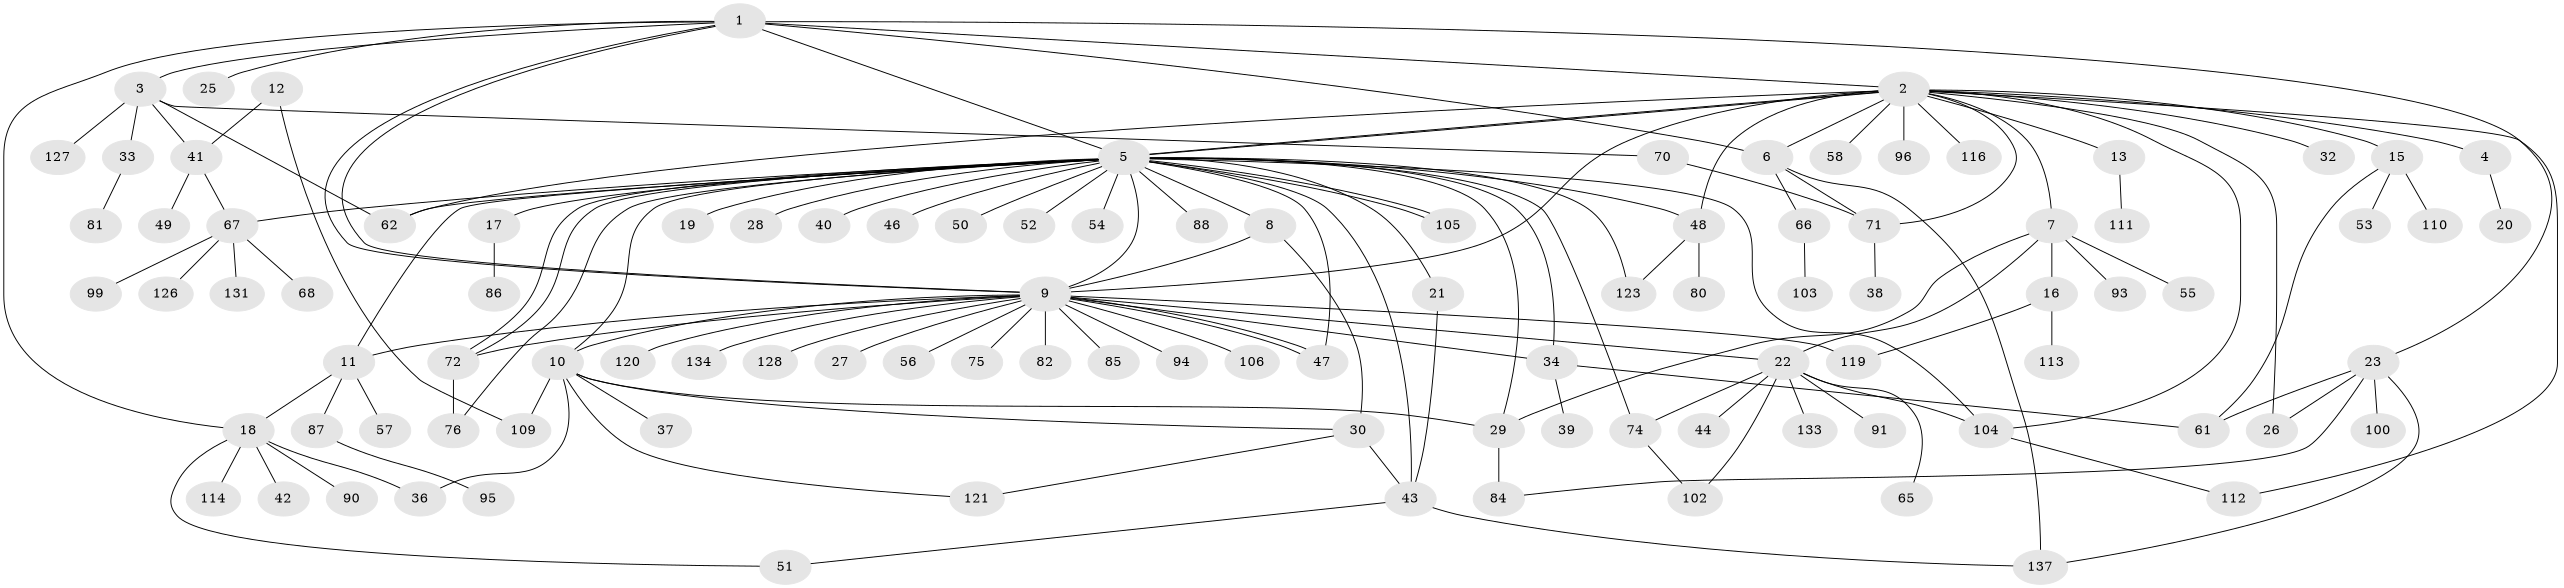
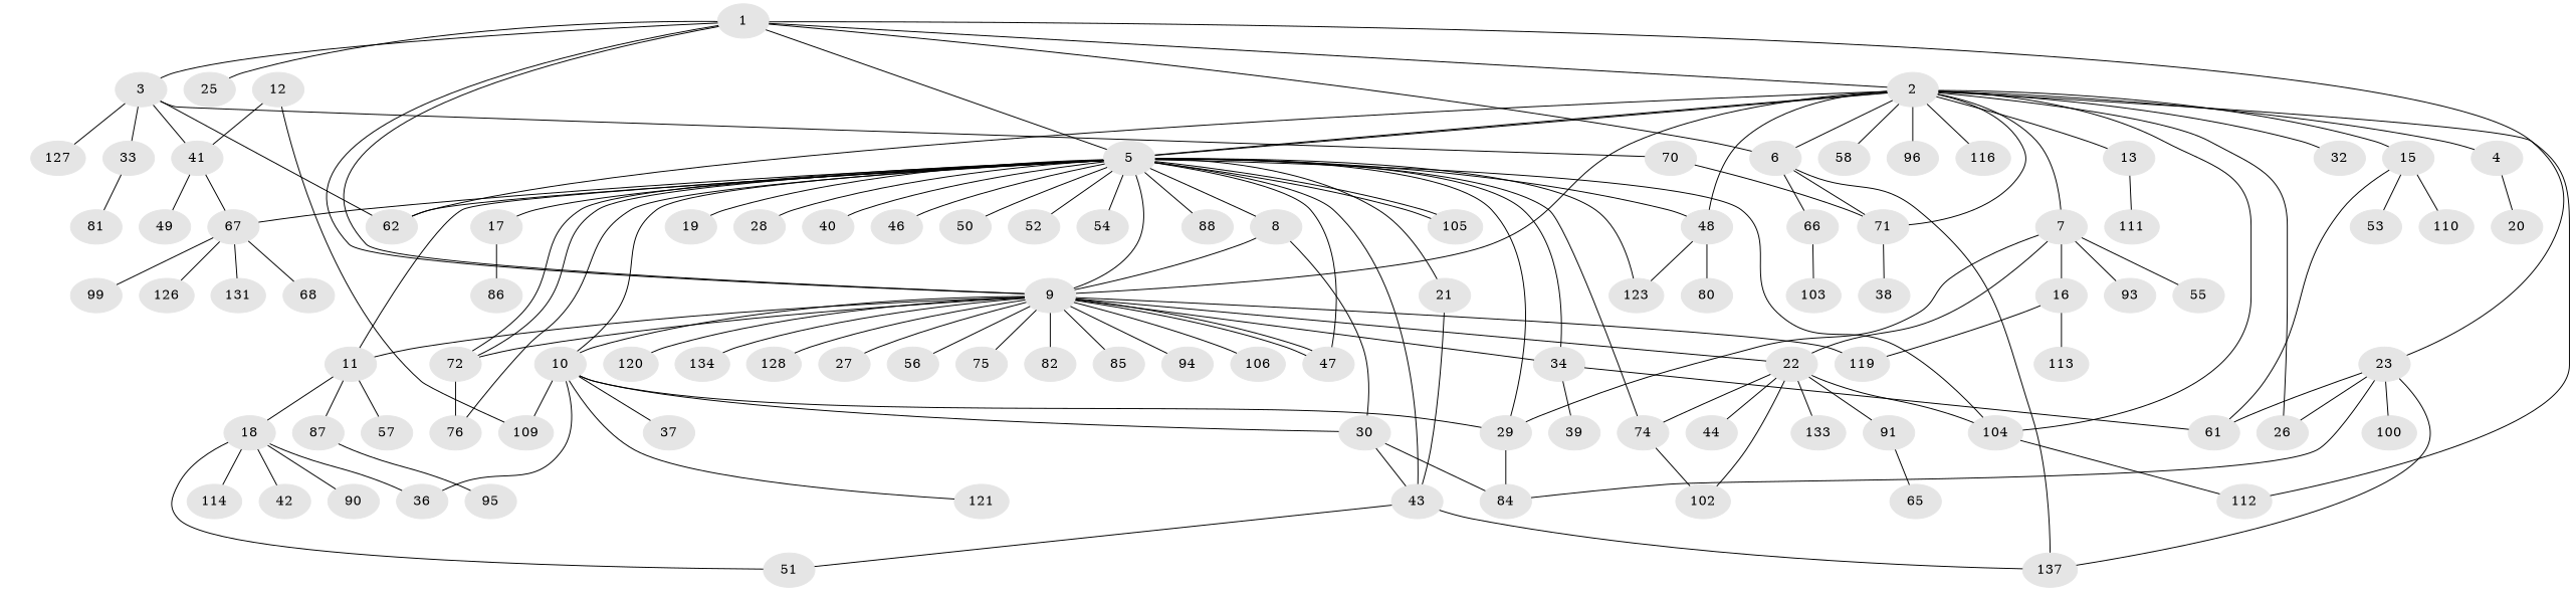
  graph {
    node [color=gray90 style=filled]
    1 [super="+14"]
    2 [super="+89"]
    3 [super="+45"]
    5 [super="+31"]
    6 [super="+35"]
    9 [super="+118"]
    18 [super="+132"]
    23 [super="+135"]
    25
    4 [super="+92"]
    7 [super="+83"]
    13
    15 [super="+38"]
    26 [super="+44"]
    32
    48 [super="+136"]
    58
    62
    71 [super="+77"]
    96
    104 [super="+115"]
    112 [super="+125"]
    116
    33 [super="+59"]
    41 [super="+97"]
    70
    127
    8
    10
    11 [super="+122"]
    17 [super="+69"]
    19 [super="+101"]
    21
    28
    29 [super="+108"]
    34 [super="+73"]
    40
    43 [super="+107"]
    46
    47
    50
    52
    54
    67 [super="+117"]
    72 [super="+130"]
    74 [super="+124"]
    76
    88
    105
    123
    66
    137
    22 [super="+24"]
    27
    56
    75
    82
    85
    94
    106
    119
    120
    134
    n64 [label=128]
    36
    42
    51 [super="+79"]
    90
    114
    61 [super="+129"]
    84
    100
    20
    16
    55 [super="+63"]
    93
    111
    53
    110
    80
    n81 [label=38]
    81
    49
    30
    37
    109
    121
    57
    87
    12 [super="+128"]
    86
    39
    68
    99
    126
    131
    102
    103
    113
    n100 [label=44]
    65
    91
    133
    95
    1 -- 2 [weight=2]
    1 -- 3
    1 -- 5
    1 -- 6
    1 -- 9
    1 -- 9
-   1 -- 18
    1 -- 23
    1 -- 25
    2 -- 5 [weight=2]
    2 -- 5
    2 -- 6
    2 -- 9
    2 -- 4
    2 -- 7
    2 -- 13
    2 -- 15
    2 -- 26
    2 -- 32
    2 -- 48
    2 -- 58
    2 -- 62
    2 -- 71
    2 -- 96
    2 -- 104
    2 -- 112
    2 -- 116
    3 -- 62
    3 -- 33
    3 -- 41
    3 -- 70
    3 -- 127
    5 -- 9
    5 -- 48
    5 -- 62
    5 -- 104
    5 -- 8
    5 -- 10
    5 -- 11
    5 -- 17 [weight=2]
    5 -- 19
    5 -- 21
    5 -- 28
    5 -- 29
    5 -- 34
    5 -- 40
    5 -- 43
    5 -- 46
    5 -- 47
    5 -- 50
    5 -- 52
    5 -- 54
    5 -- 67
    5 -- 72
    5 -- 72
    5 -- 74
    5 -- 76
    5 -- 88
    5 -- 105
    5 -- 105
    5 -- 123
    6 -- 71
    6 -- 66
    6 -- 137
    9 -- 10
    9 -- 11
    9 -- 34
    9 -- 47
    9 -- 47
    9 -- 72
    9 -- 22
    9 -- 27
    9 -- 56
    9 -- 75
    9 -- 82
    9 -- 85
    9 -- 94
    9 -- 106
    9 -- 119
    9 -- 120
    9 -- 134
    9 -- n64
    18 -- 36
    18 -- 42
    18 -- 51
    18 -- 90
    18 -- 114
    23 -- 26
    23 -- 137
    23 -- 61
    23 -- 84
    23 -- 100
    4 -- 20
    7 -- 29
    7 -- 22
    7 -- 16
    7 -- 55
    7 -- 93
    13 -- 111
    15 -- 61
    15 -- 53
    15 -- 110
    48 -- 123
    48 -- 80
    71 -- n81
    104 -- 112
    33 -- 81
    41 -- 67
    41 -- 49
    70 -- 71
    8 -- 9
    8 -- 30
    10 -- 29
    10 -- 36
    10 -- 30
    10 -- 37
    10 -- 109
    10 -- 121
    11 -- 18
    11 -- 57
    11 -- 87
    17 -- 86
    21 -- 43
    29 -- 84
    34 -- 61
    34 -- 39
    43 -- 137
    43 -- 51
    67 -- 68
    67 -- 99
    67 -- 126
    67 -- 131
    72 -- 76
    74 -- 102
    66 -- 103
    22 -- 104
    22 -- 74 [weight=2]
    22 -- 102
    22 -- n100
-   22 -- 65
+   91 -- 65
    22 -- 91
    22 -- 133
    16 -- 119
    16 -- 113
    30 -- 43
-   30 -- 121
+   30 -- 84
    87 -- 95
    12 -- 41
    12 -- 109
  }
